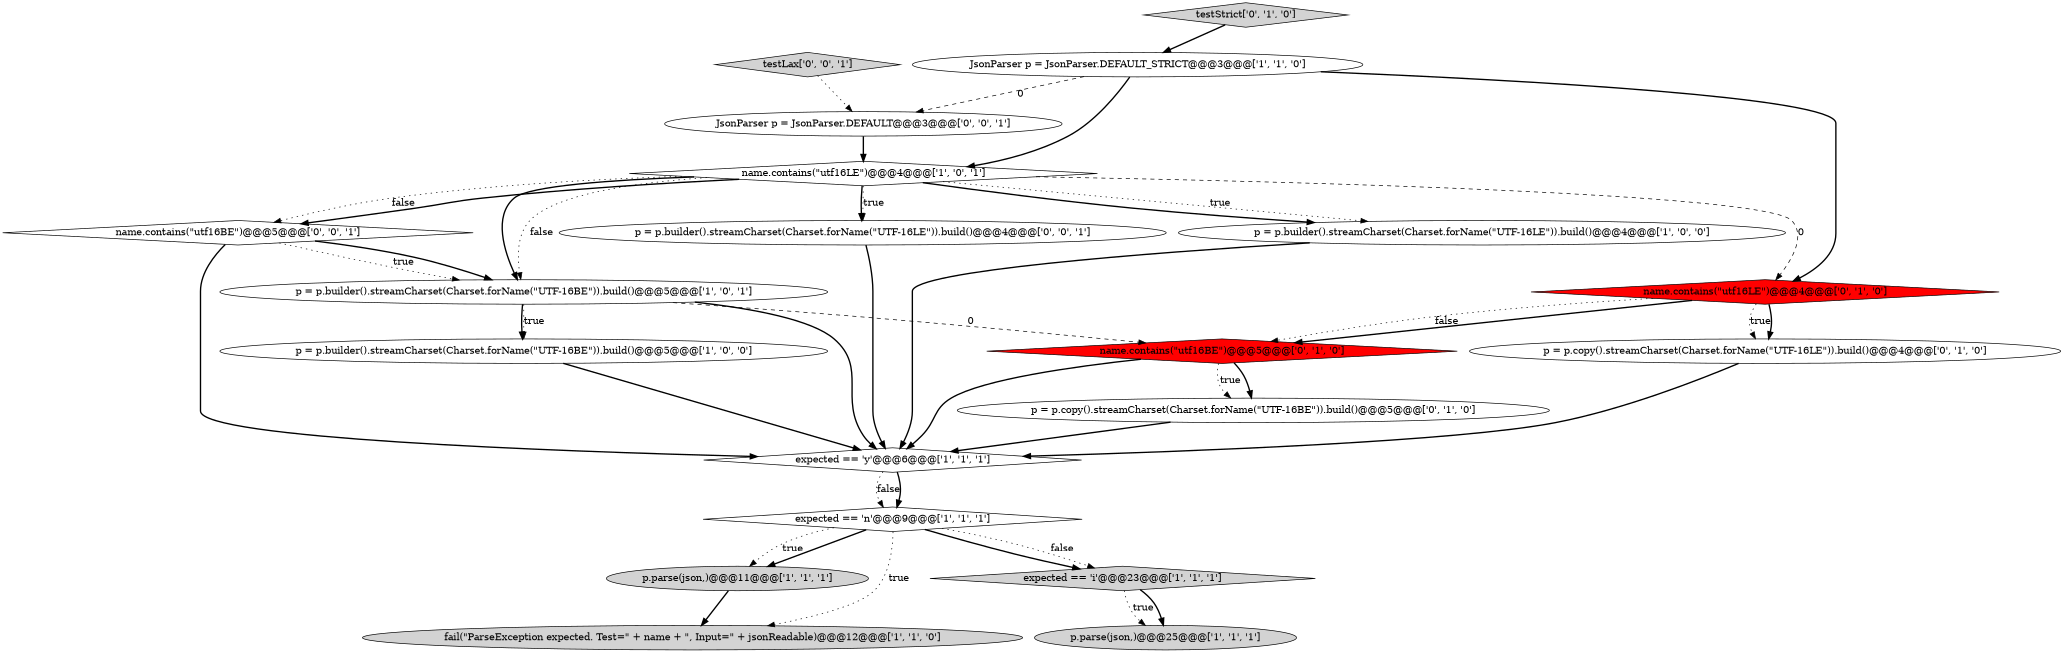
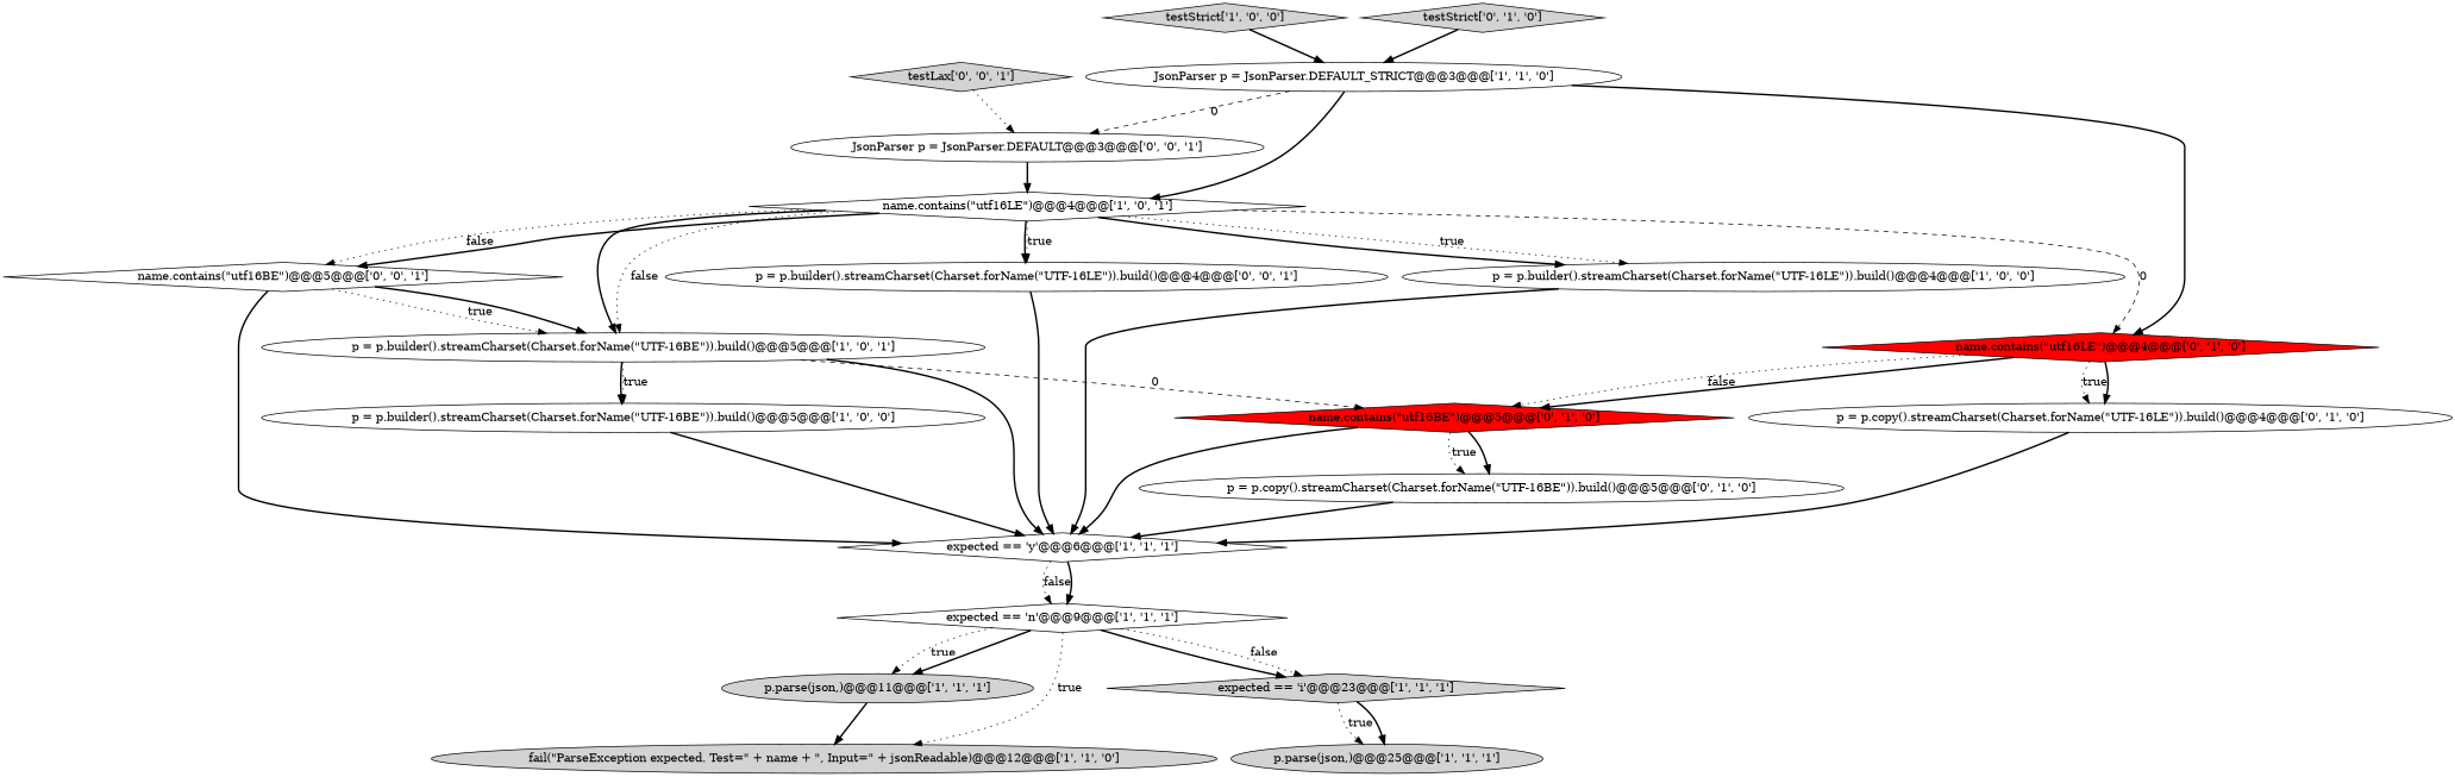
  digraph {
    node [fillcolor=white shape=ellipse style=filled]
    edge [style=bold]
    n1 [label="expected == 'n'@@@9@@@['1', '1', '1']" shape=diamond]
    n2 [fillcolor=lightgray label="p.parse(json,)@@@11@@@['1', '1', '1']"]
    n3 [fillcolor=lightgray label="fail(\"ParseException expected. Test=\" + name + \", Input=\" + jsonReadable)@@@12@@@['1', '1', '0']"]
    n4 [fillcolor=lightgray label="expected == 'i'@@@23@@@['1', '1', '1']" shape=diamond]
    n5 [fillcolor=lightgray label="p.parse(json,)@@@25@@@['1', '1', '1']"]
    n6 [label="JsonParser p = JsonParser.DEFAULT_STRICT@@@3@@@['1', '1', '0']"]
    n7 [label="JsonParser p = JsonParser.DEFAULT@@@3@@@['0', '0', '1']"]
    n8 [fillcolor=red label="name.contains(\"utf16LE\")@@@4@@@['0', '1', '0']" shape=diamond]
    n9 [label="name.contains(\"utf16LE\")@@@4@@@['1', '0', '1']" shape=diamond]
    n10 [fillcolor=red label="name.contains(\"utf16BE\")@@@5@@@['0', '1', '0']" shape=diamond]
    n11 [label="p = p.copy().streamCharset(Charset.forName(\"UTF-16LE\")).build()@@@4@@@['0', '1', '0']"]
    n12 [label="name.contains(\"utf16BE\")@@@5@@@['0', '0', '1']" shape=diamond]
    n13 [label="p = p.builder().streamCharset(Charset.forName(\"UTF-16BE\")).build()@@@5@@@['1', '0', '1']"]
    n14 [label="p = p.builder().streamCharset(Charset.forName(\"UTF-16LE\")).build()@@@4@@@['0', '0', '1']"]
    n15 [label="p = p.builder().streamCharset(Charset.forName(\"UTF-16LE\")).build()@@@4@@@['1', '0', '0']"]
    n16 [label="expected == 'y'@@@6@@@['1', '1', '1']" shape=diamond]
    n17 [label="p = p.builder().streamCharset(Charset.forName(\"UTF-16BE\")).build()@@@5@@@['1', '0', '0']"]
    n18 [label="p = p.copy().streamCharset(Charset.forName(\"UTF-16BE\")).build()@@@5@@@['0', '1', '0']"]
+   n19 [fillcolor=lightgray label="testStrict['1', '0', '0']" shape=diamond]
    n20 [fillcolor=lightgray label="testStrict['0', '1', '0']" shape=diamond]
    n21 [fillcolor=lightgray label="testLax['0', '0', '1']" shape=diamond]
    n1 -> n2
    n1 -> n2 [label=true style=dotted]
    n1 -> n3 [label=true style=dotted]
    n1 -> n4 [label=false style=dotted]
    n1 -> n4
    n2 -> n3
    n4 -> n5 [label=true style=dotted]
    n4 -> n5
    n6 -> n7 [label=0 style=dashed]
    n6 -> n8
    n6 -> n9
    n7 -> n9
    n8 -> n10
    n8 -> n10 [label=false style=dotted]
    n8 -> n11 [label=true style=dotted]
    n8 -> n11
    n9 -> n8 [label=0 style=dashed]
    n9 -> n12 [label=false style=dotted]
    n9 -> n12
    n9 -> n13
    n9 -> n13 [label=false style=dotted]
    n9 -> n14 [label=true style=dotted]
    n9 -> n14
    n9 -> n15 [label=true style=dotted]
    n9 -> n15
    n10 -> n16
    n10 -> n18
    n10 -> n18 [label=true style=dotted]
    n11 -> n16
    n12 -> n13 [label=true style=dotted]
    n12 -> n13
    n12 -> n16
    n13 -> n10 [label=0 style=dashed]
    n13 -> n16
    n13 -> n17 [label=true style=dotted]
    n13 -> n17
    n14 -> n16
    n15 -> n16
    n16 -> n1 [label=false style=dotted]
    n16 -> n1
    n17 -> n16
    n18 -> n16
+   n19 -> n6
    n20 -> n6
    n21 -> n7 [style=dotted]
  }
